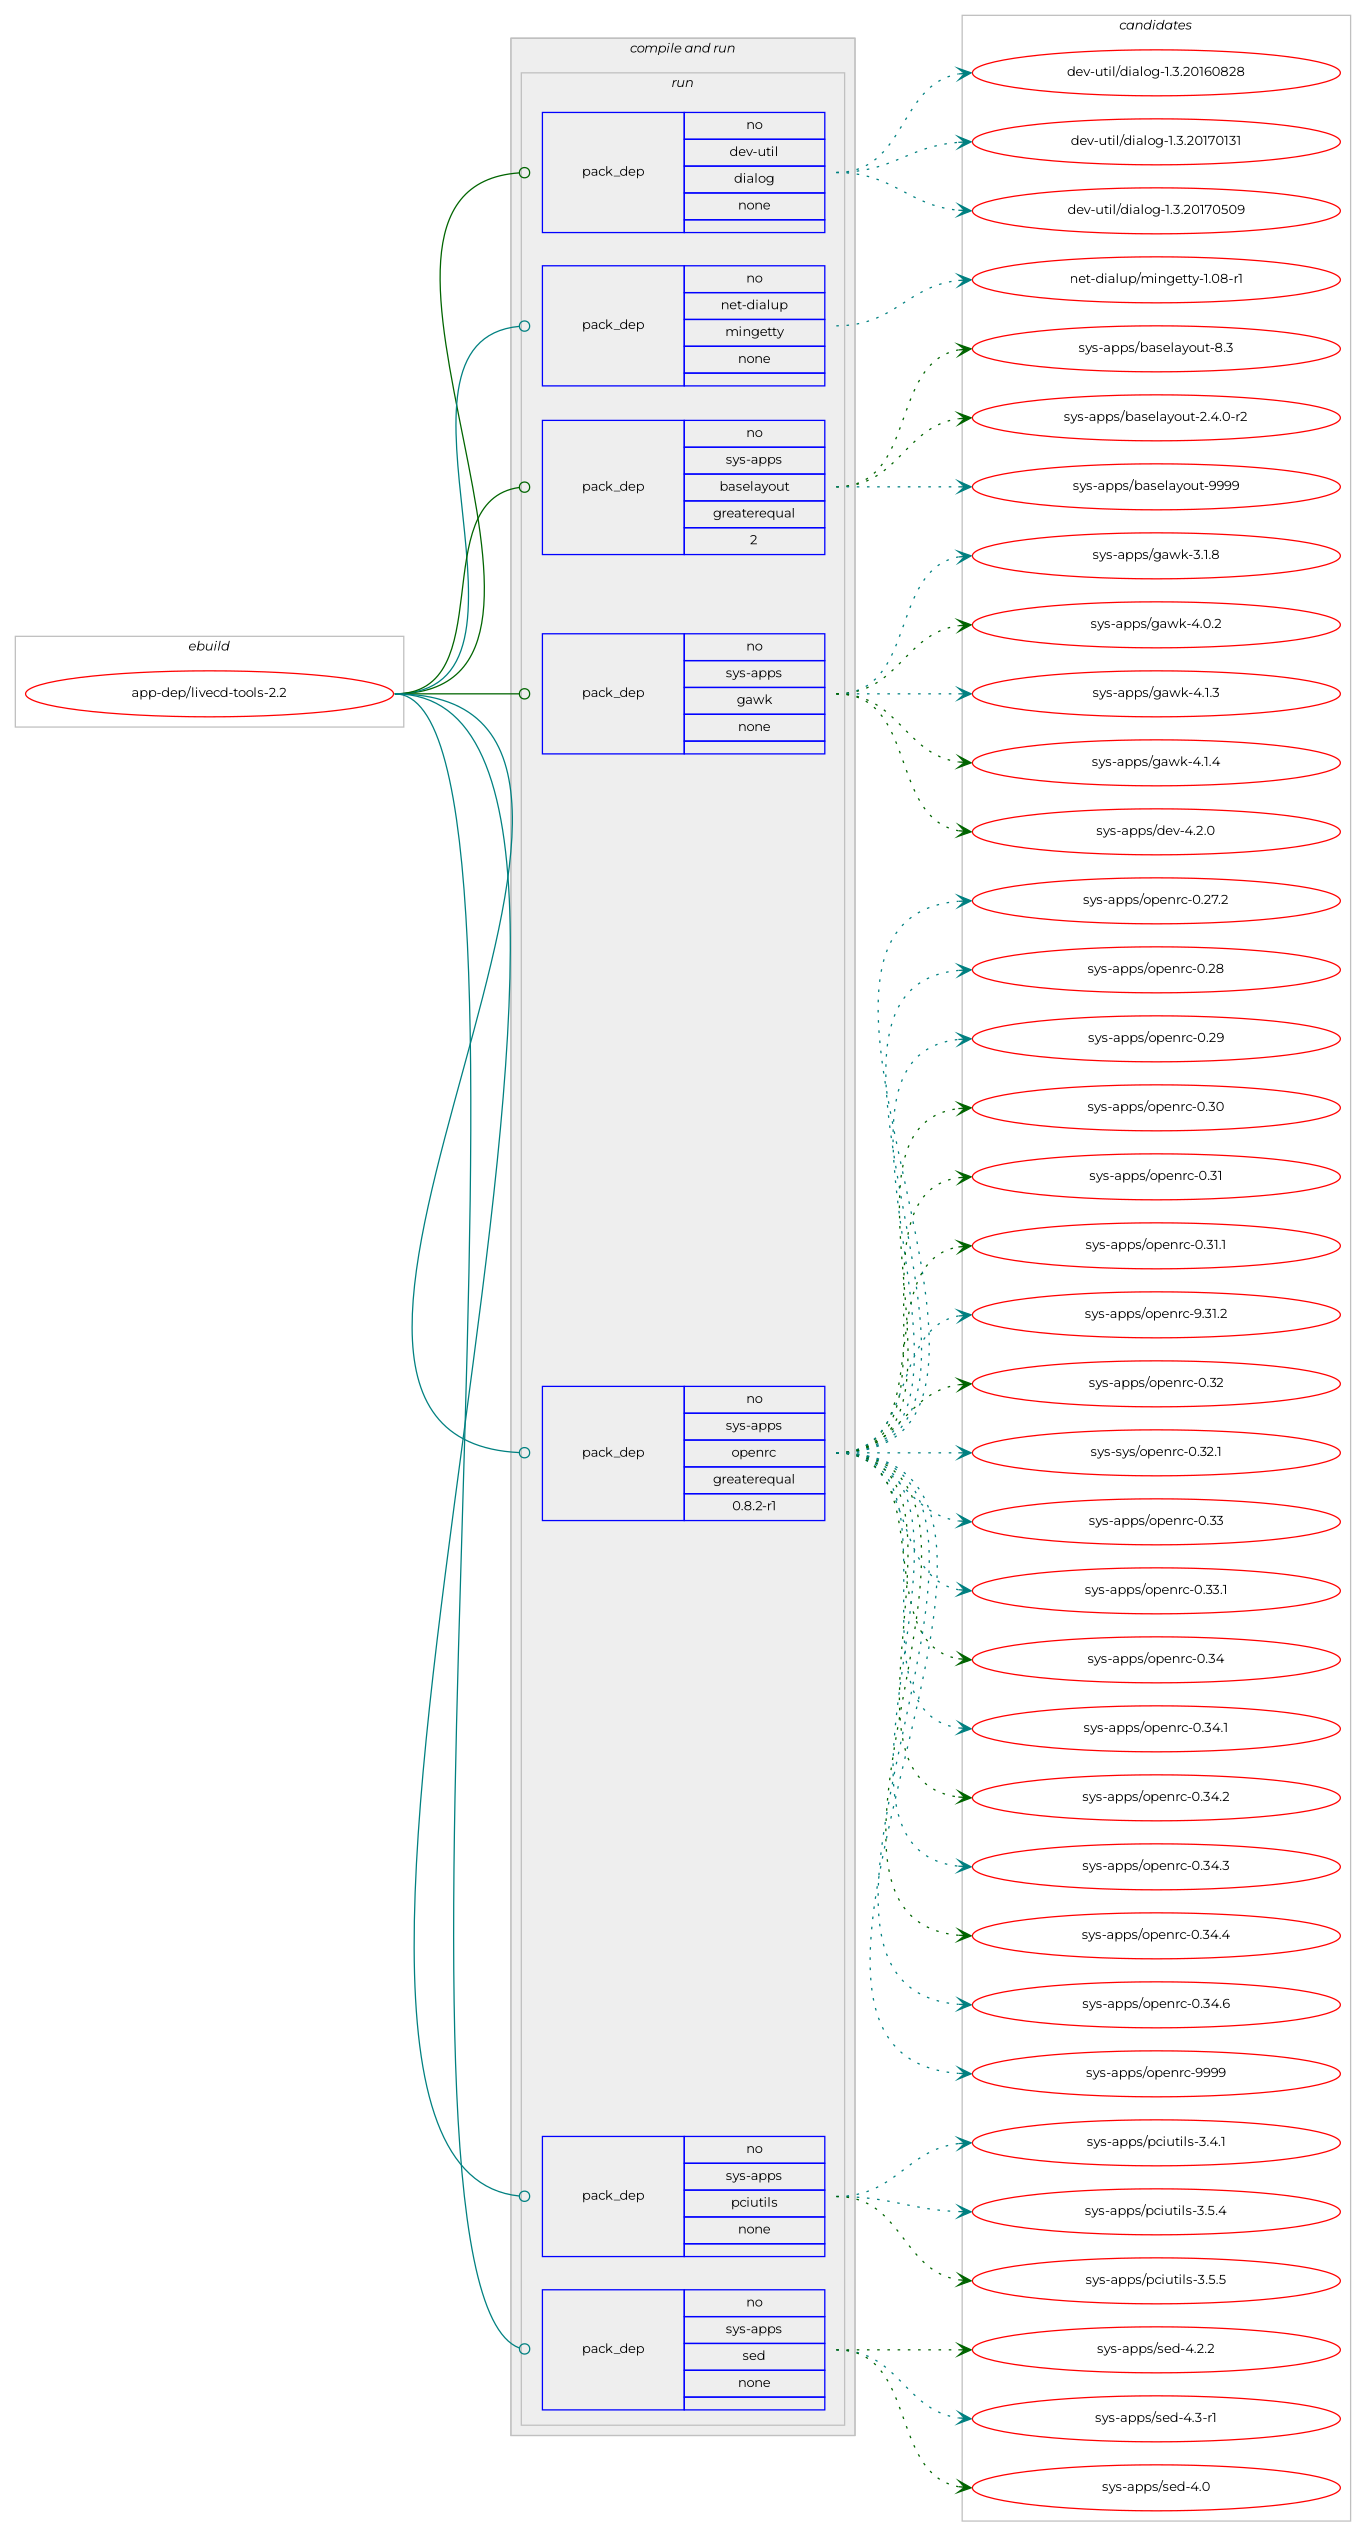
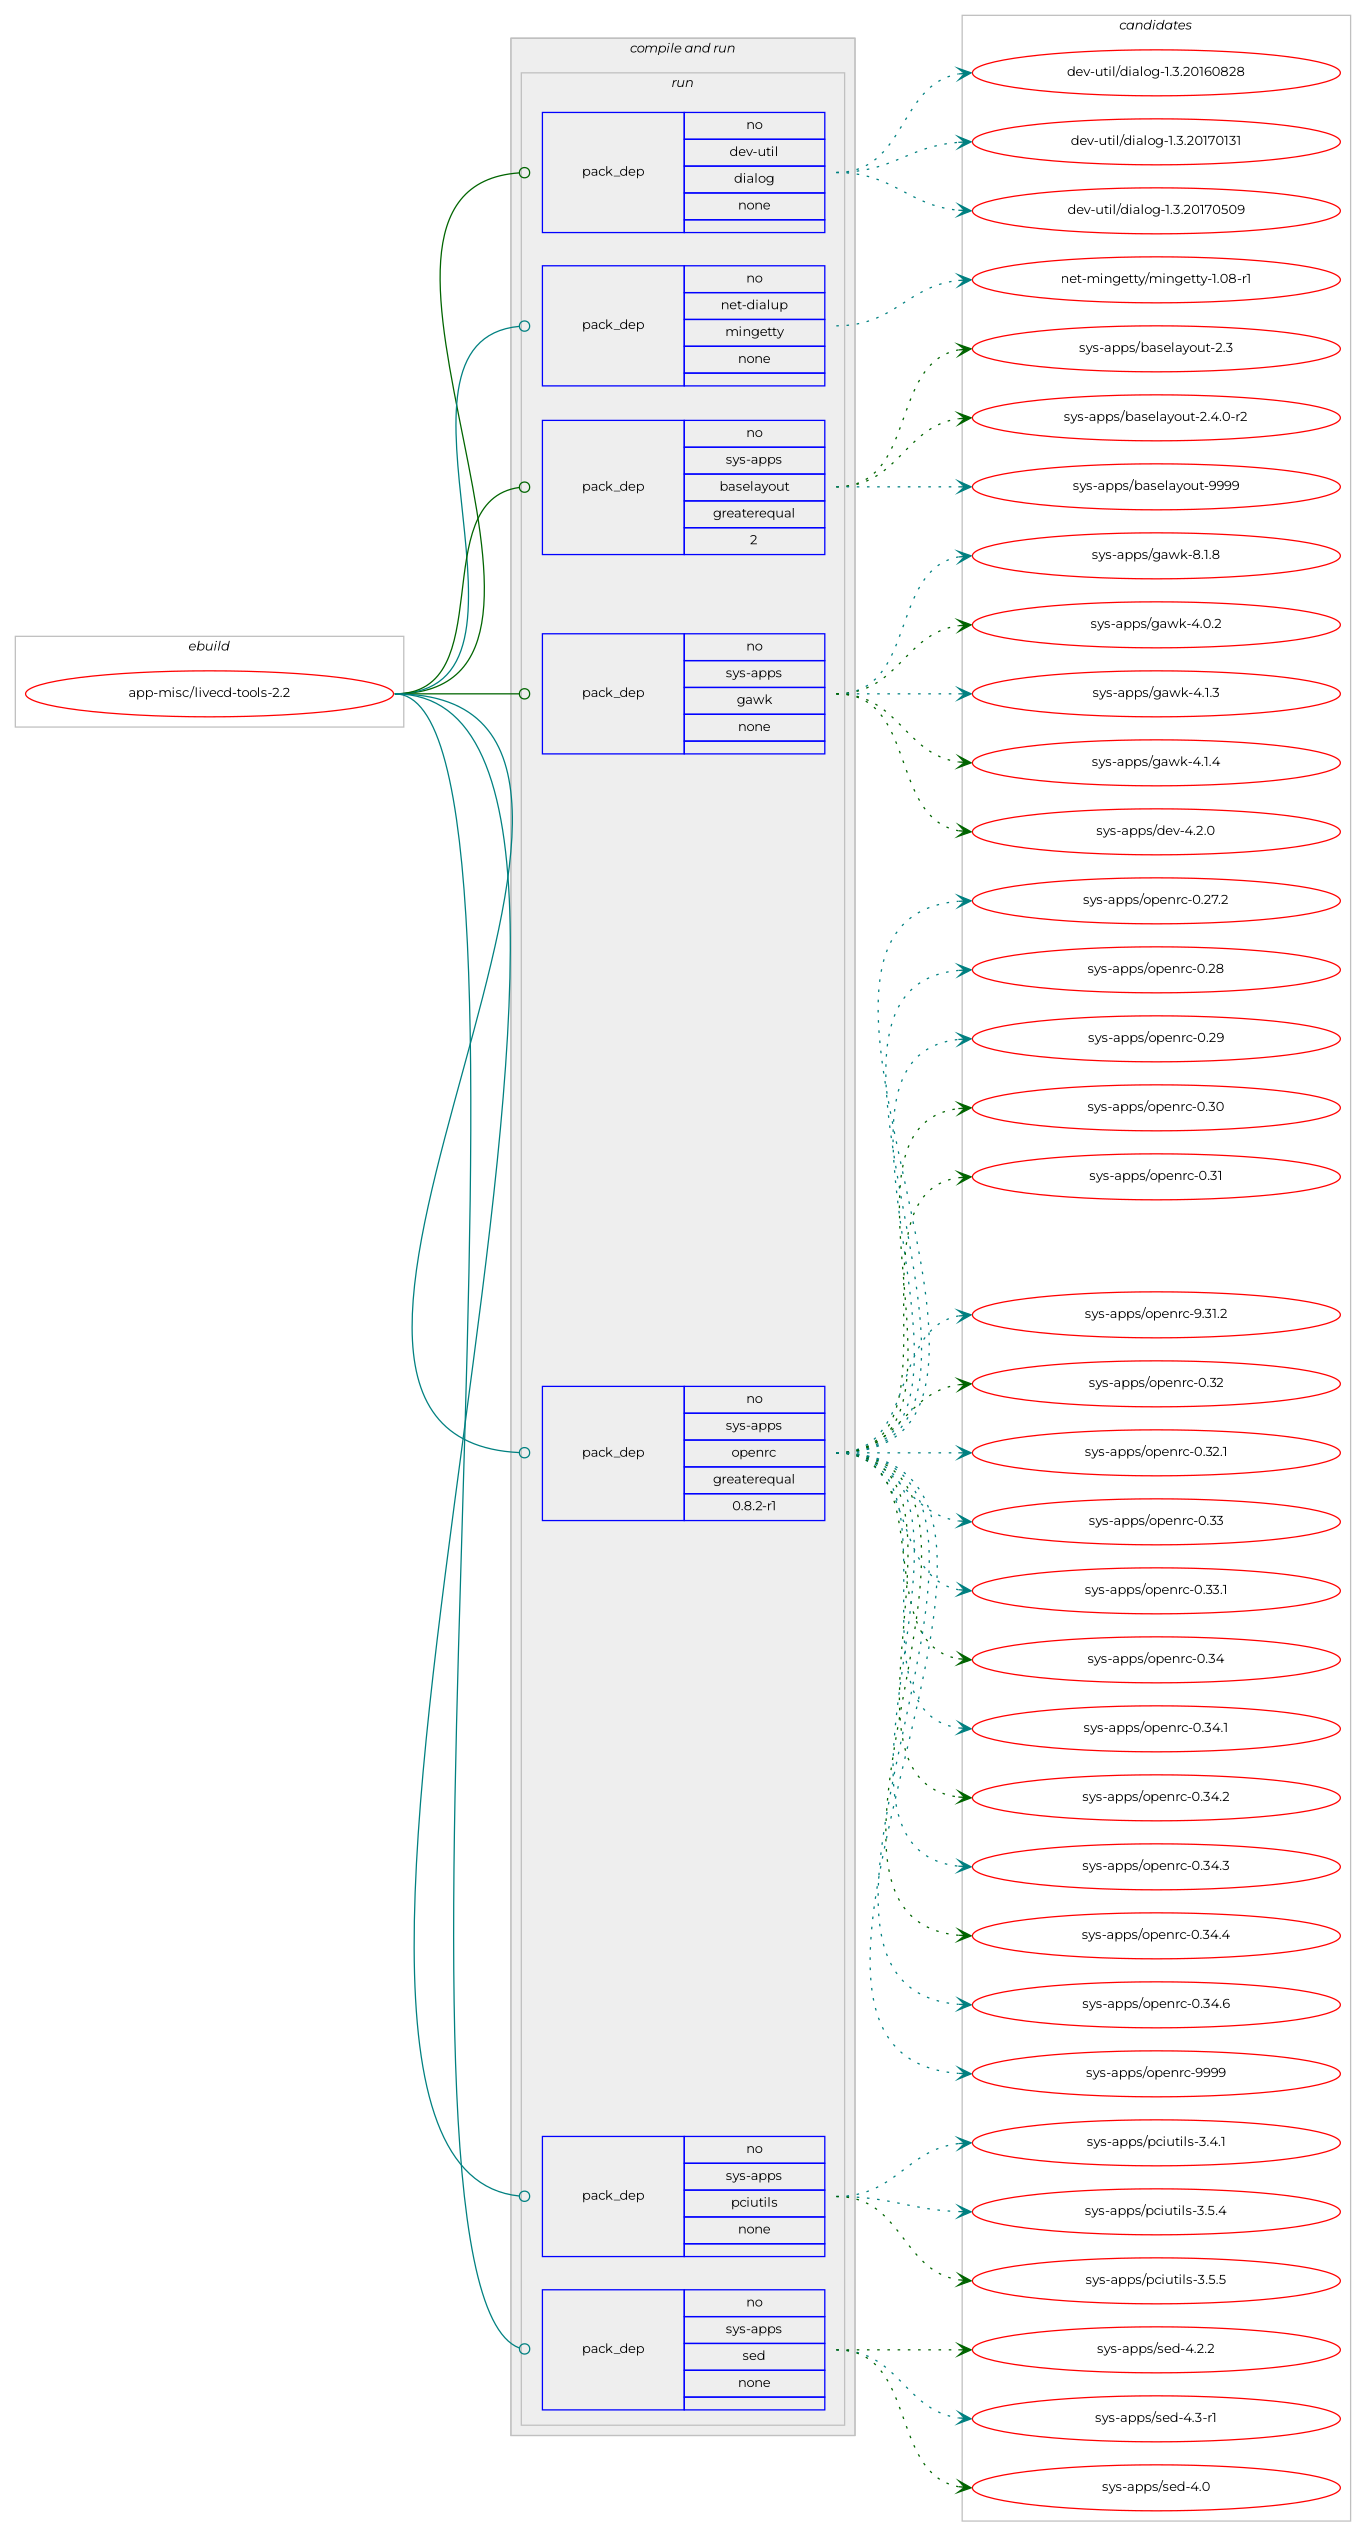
  digraph {
    compound=true
    concentrate=true
    fontname=Montserrat
    fontsize=10
    newrank=true
    rankdir=LR
    ranksep=1.5
    node [color=red fontname=Montserrat fontsize=10]
    edge [arrowhead=vee color=teal fontname=Montserrat headport=w style=dotted tailport=e weight=100]
-   n1 [label="app-dep/livecd-tools-2.2" width=4]
+   n1 [label="app-misc/livecd-tools-2.2" width=4]
    n2 [color=blue label=<<TABLE BORDER="0" CELLBORDER="1" CELLSPACING="0" CELLPADDING="4" WIDTH="220"><TR><TD ROWSPAN="6" CELLPADDING="30">pack_dep</TD></TR><TR><TD WIDTH="110">no</TD></TR><TR><TD>dev-util</TD></TR><TR><TD>dialog</TD></TR><TR><TD>none</TD></TR><TR><TD></TD></TR></TABLE>> shape=none]
    n3 [color=blue label=<<TABLE BORDER="0" CELLBORDER="1" CELLSPACING="0" CELLPADDING="4" WIDTH="220"><TR><TD ROWSPAN="6" CELLPADDING="30">pack_dep</TD></TR><TR><TD WIDTH="110">no</TD></TR><TR><TD>net-dialup</TD></TR><TR><TD>mingetty</TD></TR><TR><TD>none</TD></TR><TR><TD></TD></TR></TABLE>> shape=none]
    n4 [color=blue label=<<TABLE BORDER="0" CELLBORDER="1" CELLSPACING="0" CELLPADDING="4" WIDTH="220"><TR><TD ROWSPAN="6" CELLPADDING="30">pack_dep</TD></TR><TR><TD WIDTH="110">no</TD></TR><TR><TD>sys-apps</TD></TR><TR><TD>baselayout</TD></TR><TR><TD>greaterequal</TD></TR><TR><TD>2</TD></TR></TABLE>> shape=none]
    n5 [color=blue label=<<TABLE BORDER="0" CELLBORDER="1" CELLSPACING="0" CELLPADDING="4" WIDTH="220"><TR><TD ROWSPAN="6" CELLPADDING="30">pack_dep</TD></TR><TR><TD WIDTH="110">no</TD></TR><TR><TD>sys-apps</TD></TR><TR><TD>gawk</TD></TR><TR><TD>none</TD></TR><TR><TD></TD></TR></TABLE>> shape=none]
    n6 [color=blue label=<<TABLE BORDER="0" CELLBORDER="1" CELLSPACING="0" CELLPADDING="4" WIDTH="220"><TR><TD ROWSPAN="6" CELLPADDING="30">pack_dep</TD></TR><TR><TD WIDTH="110">no</TD></TR><TR><TD>sys-apps</TD></TR><TR><TD>openrc</TD></TR><TR><TD>greaterequal</TD></TR><TR><TD>0.8.2-r1</TD></TR></TABLE>> shape=none]
    n7 [color=blue label=<<TABLE BORDER="0" CELLBORDER="1" CELLSPACING="0" CELLPADDING="4" WIDTH="220"><TR><TD ROWSPAN="6" CELLPADDING="30">pack_dep</TD></TR><TR><TD WIDTH="110">no</TD></TR><TR><TD>sys-apps</TD></TR><TR><TD>pciutils</TD></TR><TR><TD>none</TD></TR><TR><TD></TD></TR></TABLE>> shape=none]
    n8 [color=blue label=<<TABLE BORDER="0" CELLBORDER="1" CELLSPACING="0" CELLPADDING="4" WIDTH="220"><TR><TD ROWSPAN="6" CELLPADDING="30">pack_dep</TD></TR><TR><TD WIDTH="110">no</TD></TR><TR><TD>sys-apps</TD></TR><TR><TD>sed</TD></TR><TR><TD>none</TD></TR><TR><TD></TD></TR></TABLE>> shape=none]
    n9 [label="dev-util/dialog-1.3.20160828" width=4]
    n10 [label="dev-util/dialog-1.3.20170131" width=4]
    n11 [label="dev-util/dialog-1.3.20170509" width=4]
-   n12 [label="net-dialup/mingetty-1.08-r1" width=4]
-   n13 [label="sys-apps/baselayout-8.3" width=4]
+   n12 [label="net-mingetty/mingetty-1.08-r1" width=4]
+   n13 [label="sys-apps/baselayout-2.3" width=4]
    n14 [label="sys-apps/baselayout-2.4.0-r2" width=4]
    n15 [label="sys-apps/baselayout-9999" width=4]
-   n16 [label="sys-apps/gawk-3.1.8" width=4]
+   n16 [label="sys-apps/gawk-8.1.8" width=4]
    n17 [label="sys-apps/gawk-4.0.2" width=4]
    n18 [label="sys-apps/gawk-4.1.3" width=4]
    n19 [label="sys-apps/gawk-4.1.4" width=4]
    n20 [label="sys-apps/dev-4.2.0" width=4]
    n21 [label="sys-apps/openrc-0.27.2" width=4]
    n22 [label="sys-apps/openrc-0.28" width=4]
    n23 [label="sys-apps/openrc-0.29" width=4]
    n24 [label="sys-apps/openrc-0.30" width=4]
    n25 [label="sys-apps/openrc-0.31" width=4]
-   n26 [label="sys-apps/openrc-0.31.1" width=4]
    n27 [label="sys-apps/openrc-9.31.2" width=4]
    n28 [label="sys-apps/openrc-0.32" width=4]
-   n29 [label="sys-sys/openrc-0.32.1" width=4]
+   n29 [label="sys-apps/openrc-0.32.1" width=4]
    n30 [label="sys-apps/openrc-0.33" width=4]
    n31 [label="sys-apps/openrc-0.33.1" width=4]
    n32 [label="sys-apps/openrc-0.34" width=4]
    n33 [label="sys-apps/openrc-0.34.1" width=4]
    n34 [label="sys-apps/openrc-0.34.2" width=4]
    n35 [label="sys-apps/openrc-0.34.3" width=4]
    n36 [label="sys-apps/openrc-0.34.4" width=4]
    n37 [label="sys-apps/openrc-0.34.6" width=4]
    n38 [label="sys-apps/openrc-9999" width=4]
    n39 [label="sys-apps/pciutils-3.4.1" width=4]
    n40 [label="sys-apps/pciutils-3.5.4" width=4]
    n41 [label="sys-apps/pciutils-3.5.5" width=4]
    n42 [label="sys-apps/sed-4.2.2" width=4]
    n43 [label="sys-apps/sed-4.3-r1" width=4]
    n44 [label="sys-apps/sed-4.0" width=4]
    subgraph cluster_1 {
      color=gray
      label=<<i>ebuild</i>>
      rank=same
      n1
    }
    subgraph cluster_2 {
      color=gray
      label=<<i>dependencies</i>>
      subgraph cluster_3 {
        color=gray
        fillcolor="#eeeeee"
        label=<<i>compile</i>>
        style=filled
      }
      subgraph cluster_4 {
        color=gray
        fillcolor="#eeeeee"
        label=<<i>compile and run</i>>
        style=filled
      }
      subgraph cluster_5 {
        color=gray
        fillcolor="#eeeeee"
        label=<<i>run</i>>
        style=filled
        subgraph sub_6 {
          color=gray
          fillcolor="#eeeeee"
          label=<<i>run</i>>
          style=filled
          n2
        }
        subgraph sub_7 {
          color=gray
          fillcolor="#eeeeee"
          label=<<i>run</i>>
          style=filled
          n3
        }
        subgraph sub_8 {
          color=gray
          fillcolor="#eeeeee"
          label=<<i>run</i>>
          style=filled
          n4
        }
        subgraph sub_9 {
          color=gray
          fillcolor="#eeeeee"
          label=<<i>run</i>>
          style=filled
          n5
        }
        subgraph sub_10 {
          color=gray
          fillcolor="#eeeeee"
          label=<<i>run</i>>
          style=filled
          n6
        }
        subgraph sub_11 {
          color=gray
          fillcolor="#eeeeee"
          label=<<i>run</i>>
          style=filled
          n7
        }
        subgraph sub_12 {
          color=gray
          fillcolor="#eeeeee"
          label=<<i>run</i>>
          style=filled
          n8
        }
      }
    }
    subgraph cluster_13 {
      color=gray
      label=<<i>candidates</i>>
      rank=same
      subgraph sub_14 {
        color=black
        label=<<i>candidates</i>>
        nodesep=1
        rank=same
        n9
        n10
        n11
      }
      subgraph sub_15 {
        color=black
        label=<<i>candidates</i>>
        nodesep=1
        rank=same
        n12
      }
      subgraph sub_16 {
        color=black
        label=<<i>candidates</i>>
        nodesep=1
        rank=same
        n13
        n14
        n15
      }
      subgraph sub_17 {
        color=black
        label=<<i>candidates</i>>
        nodesep=1
        rank=same
        n16
        n17
        n18
        n19
        n20
      }
      subgraph sub_18 {
        color=black
        label=<<i>candidates</i>>
        nodesep=1
        rank=same
        n21
        n22
        n23
        n24
        n25
-       n26
        n27
        n28
        n29
        n30
        n31
        n32
        n33
        n34
        n35
        n36
        n37
        n38
      }
      subgraph sub_19 {
        color=black
        label=<<i>candidates</i>>
        nodesep=1
        rank=same
        n39
        n40
        n41
      }
      subgraph sub_20 {
        color=black
        label=<<i>candidates</i>>
        nodesep=1
        rank=same
        n42
        n43
        n44
      }
    }
    n1 -> n2 [arrowhead=odot color=darkgreen style=solid weight=20]
    n1 -> n3 [arrowhead=odot style=solid weight=20]
    n1 -> n4 [arrowhead=odot color=darkgreen style=solid weight=20]
    n1 -> n5 [arrowhead=odot color=darkgreen style=solid weight=20]
    n1 -> n6 [arrowhead=odot style=solid weight=20]
    n1 -> n7 [arrowhead=odot style=solid weight=20]
    n1 -> n8 [arrowhead=odot style=solid weight=20]
    n2 -> n9
    n2 -> n10
    n2 -> n11
    n3 -> n12
    n4 -> n13 [color=darkgreen]
    n4 -> n14 [color=darkgreen]
    n4 -> n15
    n5 -> n16
    n5 -> n17 [color=darkgreen]
    n5 -> n18
    n5 -> n19 [color=darkgreen]
    n5 -> n20 [color=darkgreen]
    n6 -> n21
    n6 -> n22
    n6 -> n23
    n6 -> n24 [color=darkgreen]
    n6 -> n25 [color=darkgreen]
-   n6 -> n26 [color=darkgreen]
    n6 -> n27
    n6 -> n28 [color=darkgreen]
    n6 -> n29
    n6 -> n30
    n6 -> n31
    n6 -> n32 [color=darkgreen]
    n6 -> n33
    n6 -> n34 [color=darkgreen]
    n6 -> n35
    n6 -> n36 [color=darkgreen]
    n6 -> n37
    n6 -> n38
    n7 -> n39
    n7 -> n40
    n7 -> n41 [color=darkgreen]
    n8 -> n42 [color=darkgreen]
    n8 -> n43
    n8 -> n44 [color=darkgreen]
  }
